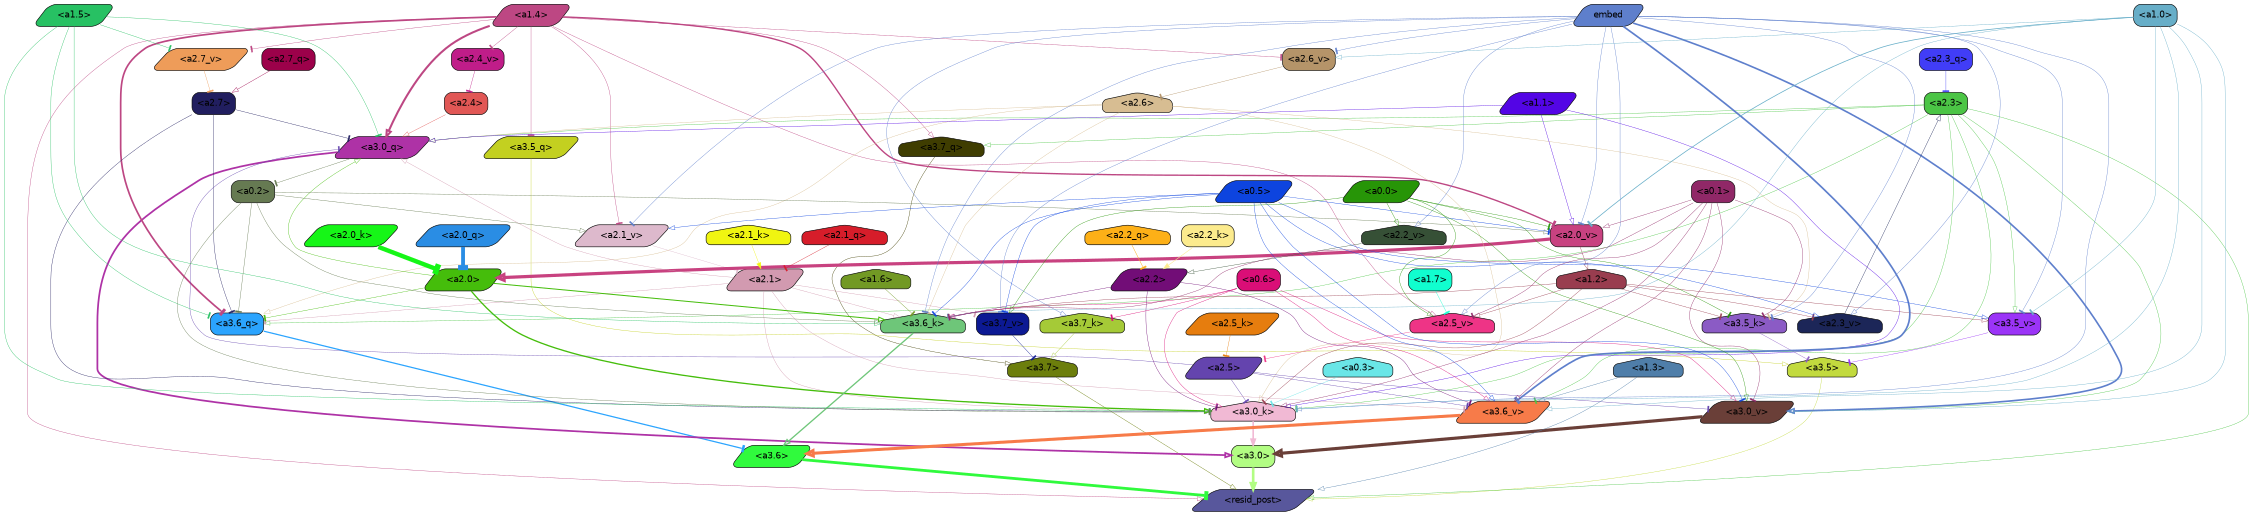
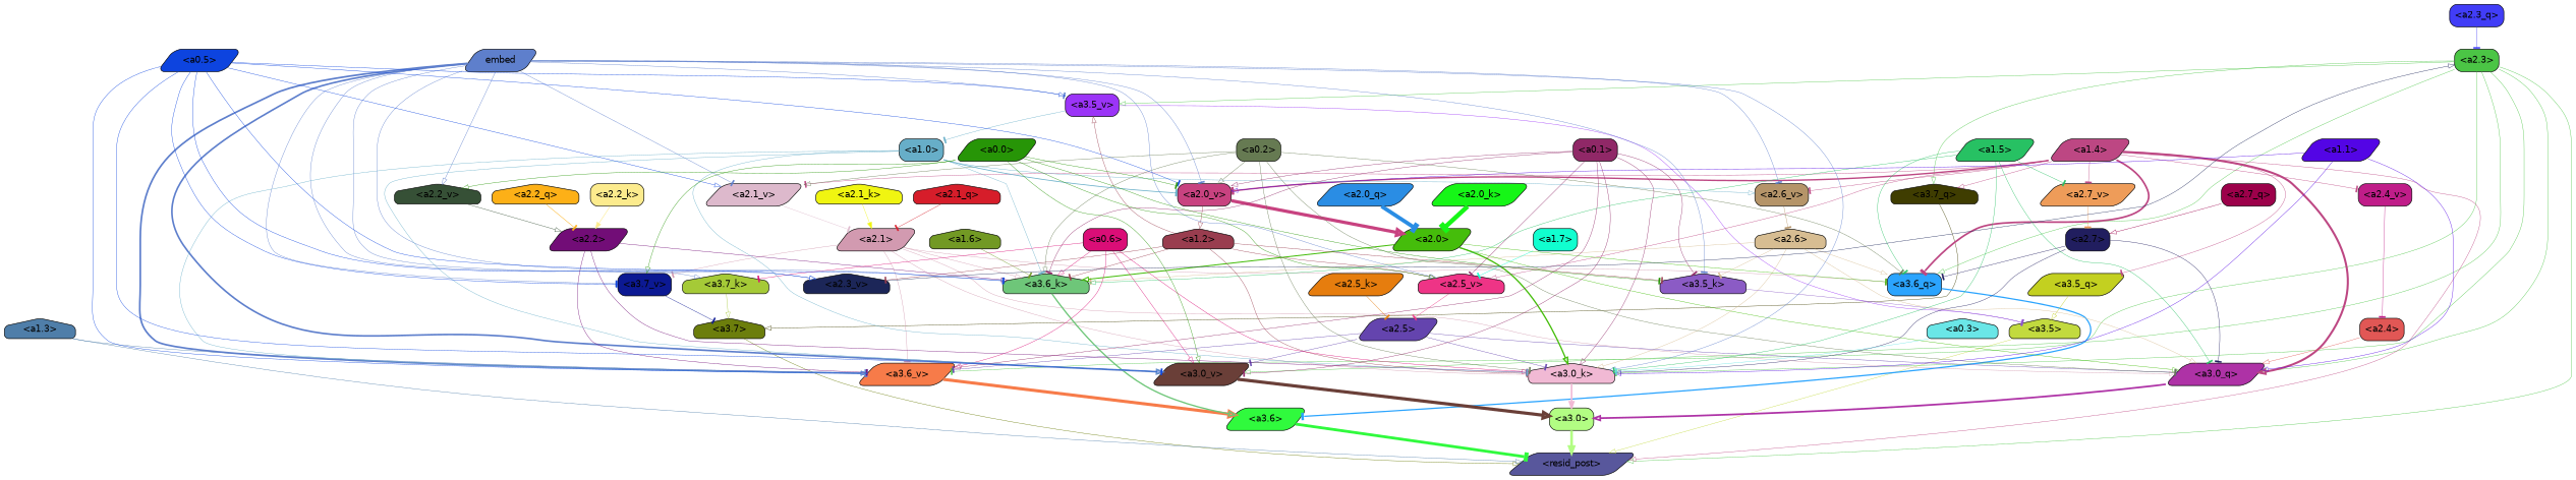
  strict digraph {
    fontname="DejaVu Sans"
    splines=true
    node [color=black fontname="DejaVu Sans" shape=parallelogram style="filled, rounded"]
    edge [arrowhead=tee color="#5e7fcc" fontname="DejaVu Sans" penwidth=0.6]
    "<a3.7>" [fillcolor="#6c7e0c" shape=house]
    "<resid_post>" [fillcolor="#58579c"]
    "<a3.6>" [fillcolor="#30fa3d"]
    "<a3.5>" [fillcolor="#c2da3e" shape=house]
    "<a3.0>" [fillcolor="#b2fd83" shape=box]
    "<a2.3>" [fillcolor="#4bc545" shape=box]
    "<a3.7_q>" [fillcolor="#3f3d01" shape=house]
    "<a3.6_q>" [fillcolor="#2ba4fe" shape=box]
    "<a3.0_q>" [fillcolor="#ae32a6"]
    "<a3.0_k>" [fillcolor="#f1b9d4" shape=house]
    "<a3.6_v>" [fillcolor="#f77b49"]
    "<a3.5_v>" [fillcolor="#9b34f7" shape=box]
    "<a3.0_v>" [fillcolor="#6a3f38"]
    "<a1.4>" [fillcolor="#bd4783"]
    "<a3.5_q>" [fillcolor="#c3d020"]
    "<a2.7_v>" [fillcolor="#ee9c59"]
    "<a2.6_v>" [fillcolor="#b59469" shape=box]
    "<a2.5_v>" [fillcolor="#ee3486" shape=house]
    "<a2.4_v>" [fillcolor="#c01d89" shape=box]
    "<a2.1_v>" [fillcolor="#ddb9cc"]
    "<a2.0_v>" [fillcolor="#c84280" shape=box]
    "<a2.7>" [fillcolor="#211e5f" shape=box]
    "<a2.6>" [fillcolor="#d7bd92" shape=house]
    "<a2.5>" [fillcolor="#6444ae"]
    "<a2.4>" [fillcolor="#e15755" shape=box]
    "<a2.1>" [fillcolor="#d29ab0"]
    "<a2.0>" [fillcolor="#45bd0b"]
    "<a1.2>" [fillcolor="#993d4f" shape=house]
    "<a3.6_k>" [fillcolor="#6ec679" shape=house]
    "<a3.5_k>" [fillcolor="#8b5bc5" shape=house]
    "<a3.7_v>" [fillcolor="#0c1993" shape=box]
    "<a1.3>" [fillcolor="#4f7ea9" shape=house]
    "<a3.7_k>" [fillcolor="#a5ca37" shape=house]
    "<a1.5>" [fillcolor="#27c163"]
    "<a0.2>" [fillcolor="#667a52" shape=box]
    "<a1.1>" [fillcolor="#5305e5"]
    "<a0.6>" [fillcolor="#da0e77" shape=box]
    embed [fillcolor="#5e7fcc"]
    "<a2.3_v>" [fillcolor="#1c2658" shape=house]
    "<a2.2_v>" [fillcolor="#365036" shape=house]
    "<a2.2>" [fillcolor="#720d77"]
    "<a1.6>" [fillcolor="#729924" shape=house]
    "<a1.0>" [fillcolor="#67aec8" shape=box]
    "<a0.5>" [fillcolor="#0d44df"]
    "<a0.1>" [fillcolor="#902867" shape=box]
    "<a0.0>" [fillcolor="#279507"]
    "<a0.3>" [fillcolor="#6ae6e7" shape=house]
    "<a2.7_q>" [fillcolor="#9c014a" shape=box]
    "<a2.3_q>" [fillcolor="#413df7" shape=box]
    "<a2.2_q>" [fillcolor="#fdb017" shape=house]
    "<a2.1_q>" [fillcolor="#d61d2a" shape=house]
    "<a2.0_q>" [fillcolor="#2a8de4"]
    "<a2.5_k>" [fillcolor="#e67d0e"]
    "<a2.2_k>" [fillcolor="#fceb8d" shape=box]
    "<a2.1_k>" [fillcolor="#f0f511" shape=house]
    "<a2.0_k>" [fillcolor="#16f617"]
    "<a1.7>" [fillcolor="#11fecf" shape=box]
    "<a3.7>" -> "<resid_post>" [arrowhead=onormal color="#6c7e0c" penwidth=0.6239100098609924]
    "<a3.6>" -> "<resid_post>" [color="#30fa3d" penwidth=4.569062113761902]
    "<a3.5>" -> "<resid_post>" [arrowhead=onormal color="#c2da3e"]
    "<a3.0>" -> "<resid_post>" [color="#b2fd83" penwidth=4.283544182777405 arrowhead=""]
    "<a2.3>" -> "<resid_post>" [arrowhead=onormal color="#4bc545"]
    "<a2.3>" -> "<a3.7_q>" [arrowhead=onormal color="#4bc545"]
    "<a2.3>" -> "<a3.6_q>" [arrowhead=onormal color="#4bc545"]
    "<a2.3>" -> "<a3.0_q>" [arrowhead=onormal color="#4bc545"]
    "<a2.3>" -> "<a3.0_k>" [color="#4bc545"]
    "<a2.3>" -> "<a3.6_v>" [color="#4bc545"]
    "<a2.3>" -> "<a3.5_v>" [arrowhead=onormal color="#4bc545"]
    "<a2.3>" -> "<a3.0_v>" [arrowhead=onormal color="#4bc545"]
    "<a3.7_q>" -> "<a3.7>" [arrowhead=onormal color="#3f3d01"]
    "<a3.6_q>" -> "<a3.6>" [color="#2ba4fe" penwidth=2.0347584784030914]
    "<a3.0_q>" -> "<a3.0>" [arrowhead=onormal color="#ae32a6" penwidth=2.8635367155075073]
    "<a3.0_k>" -> "<a3.0>" [color="#f1b9d4" penwidth=2.632905662059784 arrowhead=""]
    "<a3.6_v>" -> "<a3.6>" [arrowhead=onormal color="#f77b49" penwidth=4.981305837631226]
    "<a3.5_v>" -> "<a3.5>" [color="#9b34f7"]
    "<a3.0_v>" -> "<a3.0>" [arrowhead=onormal color="#6a3f38" penwidth=5.168330669403076]
    "<a1.4>" -> "<resid_post>" [arrowhead=onormal color="#bd4783"]
    "<a1.4>" -> "<a3.7_q>" [arrowhead=onormal color="#bd4783"]
    "<a1.4>" -> "<a3.6_q>" [color="#bd4783" penwidth=2.7934007048606873]
    "<a1.4>" -> "<a3.0_q>" [arrowhead=onormal color="#bd4783" penwidth=3.340754985809326]
    "<a1.4>" -> "<a3.5_q>" [color="#bd4783"]
    "<a1.4>" -> "<a2.7_v>" [color="#bd4783"]
    "<a1.4>" -> "<a2.6_v>" [color="#bd4783"]
    "<a1.4>" -> "<a2.5_v>" [arrowhead=onormal color="#bd4783"]
    "<a1.4>" -> "<a2.4_v>" [color="#bd4783"]
    "<a1.4>" -> "<a2.1_v>" [color="#bd4783"]
    "<a1.4>" -> "<a2.0_v>" [color="#bd4783" penwidth=2.268759250640869]
    "<a3.5_q>" -> "<a3.5>" [arrowhead=onormal color="#c3d020"]
    "<a2.7_v>" -> "<a2.7>" [color="#ee9c59"]
    "<a2.6_v>" -> "<a2.6>" [color="#b59469"]
    "<a2.5_v>" -> "<a2.5>" [color="#ee3486"]
    "<a2.4_v>" -> "<a2.4>" [color="#c01d89"]
    "<a2.1_v>" -> "<a2.1>" [color="#ddb9cc"]
    "<a2.0_v>" -> "<a2.0>" [arrowhead=onormal color="#c84280" penwidth=5.231471925973892]
    "<a2.0_v>" -> "<a1.2>" [arrowhead=onormal color="#993d4f"]
    "<a2.7>" -> "<a3.6_q>" [color="#211e5f"]
    "<a2.7>" -> "<a3.0_q>" [color="#211e5f"]
    "<a2.7>" -> "<a3.0_k>" [arrowhead=onormal color="#211e5f"]
    "<a2.6>" -> "<a3.6_q>" [arrowhead=onormal color="#d7bd92"]
    "<a2.6>" -> "<a3.0_q>" [arrowhead=onormal color="#d7bd92"]
    "<a2.6>" -> "<a3.0_k>" [arrowhead=onormal color="#d7bd92"]
    "<a2.6>" -> "<a3.6_k>" [color="#d7bd92"]
    "<a2.6>" -> "<a3.5_k>" [color="#d7bd92"]
    "<a2.5>" -> "<a3.0_q>" [color="#6444ae"]
    "<a2.5>" -> "<a3.0_k>" [color="#6444ae"]
    "<a2.5>" -> "<a3.6_v>" [color="#6444ae"]
    "<a2.5>" -> "<a3.0_v>" [color="#6444ae"]
    "<a2.4>" -> "<a3.0_q>" [arrowhead=onormal color="#e15755"]
    "<a2.1>" -> "<a3.6_q>" [color="#d29ab0"]
    "<a2.1>" -> "<a3.0_q>" [arrowhead=onormal color="#d29ab0"]
    "<a2.1>" -> "<a3.0_k>" [color="#d29ab0"]
    "<a2.1>" -> "<a3.6_v>" [color="#d29ab0"]
    "<a2.1>" -> "<a3.6_k>" [arrowhead=onormal color="#d29ab0"]
    "<a2.1>" -> "<a3.7_v>" [color="#d29ab0"]
    "<a2.0>" -> "<a3.6_q>" [color="#45bd0b"]
    "<a2.0>" -> "<a3.0_q>" [arrowhead=onormal color="#45bd0b"]
    "<a2.0>" -> "<a3.0_k>" [arrowhead=onormal color="#45bd0b" penwidth=2.161143198609352]
    "<a2.0>" -> "<a3.6_k>" [arrowhead=onormal color="#45bd0b" penwidth=1.6382827460765839]
    "<a1.2>" -> "<a3.0_k>" [color="#993d4f"]
    "<a1.2>" -> "<a3.5_v>" [arrowhead=onormal color="#993d4f"]
    "<a1.2>" -> "<a2.5_v>" [arrowhead=onormal color="#993d4f"]
    "<a1.2>" -> "<a3.6_k>" [color="#993d4f"]
    "<a1.2>" -> "<a3.5_k>" [color="#993d4f"]
    "<a1.2>" -> "<a2.3_v>" [color="#993d4f"]
    "<a3.6_k>" -> "<a3.6>" [arrowhead=onormal color="#6ec679" penwidth=2.1760786175727844]
    "<a3.5_k>" -> "<a3.5>" [color="#8b5bc5"]
    "<a3.7_v>" -> "<a3.7>" [color="#0c1993"]
    "<a1.3>" -> "<resid_post>" [arrowhead=onormal color="#4f7ea9"]
    "<a1.3>" -> "<a3.6_v>" [arrowhead=onormal color="#4f7ea9"]
    "<a3.7_k>" -> "<a3.7>" [arrowhead=onormal color="#a5ca37"]
    "<a1.5>" -> "<a3.6_q>" [color="#27c163"]
    "<a1.5>" -> "<a3.0_q>" [color="#27c163"]
    "<a1.5>" -> "<a3.0_k>" [color="#27c163"]
    "<a1.5>" -> "<a2.7_v>" [color="#27c163"]
    "<a1.5>" -> "<a3.6_k>" [arrowhead=onormal color="#27c163"]
    "<a0.2>" -> "<a3.6_q>" [color="#667a52"]
-   "<a3.0_q>" -> "<a0.2>" [color="#667a52"]
+   "<a0.2>" -> "<a3.0_q>" [color="#667a52"]
    "<a0.2>" -> "<a3.0_k>" [color="#667a52"]
    "<a0.2>" -> "<a2.1_v>" [arrowhead=onormal color="#667a52"]
    "<a0.2>" -> "<a2.0_v>" [arrowhead=onormal color="#667a52"]
    "<a0.2>" -> "<a3.6_k>" [arrowhead=onormal color="#667a52"]
    "<a1.1>" -> "<a3.0_q>" [arrowhead=onormal color="#5305e5"]
    "<a1.1>" -> "<a3.0_k>" [arrowhead=onormal color="#5305e5"]
    "<a1.1>" -> "<a2.0_v>" [arrowhead=onormal color="#5305e5"]
    "<a0.6>" -> "<a3.0_k>" [arrowhead=onormal color="#da0e77"]
    "<a0.6>" -> "<a3.6_v>" [arrowhead=onormal color="#da0e77"]
    "<a0.6>" -> "<a3.0_v>" [arrowhead=onormal color="#da0e77"]
    "<a0.6>" -> "<a3.6_k>" [arrowhead=onormal color="#da0e77"]
    "<a0.6>" -> "<a3.7_k>" [color="#da0e77"]
    embed -> "<a3.0_k>" [arrowhead=onormal]
    embed -> "<a3.6_v>" [penwidth=2.7825746536254883]
    embed -> "<a3.5_v>"
    embed -> "<a3.0_v>" [arrowhead=onormal penwidth=2.6950180530548096]
    embed -> "<a2.6_v>"
    embed -> "<a2.5_v>" [arrowhead=onormal]
    embed -> "<a2.1_v>"
    embed -> "<a2.0_v>"
    embed -> "<a3.6_k>"
    embed -> "<a3.5_k>"
    embed -> "<a3.7_v>"
    embed -> "<a3.7_k>" [arrowhead=onormal]
    embed -> "<a2.3_v>" [arrowhead=onormal]
    embed -> "<a2.2_v>" [arrowhead=onormal]
    "<a2.3_v>" -> "<a2.3>" [arrowhead=onormal color="#1c2658"]
    "<a2.2_v>" -> "<a2.2>" [arrowhead=onormal color="#365036"]
    "<a2.2>" -> "<a3.0_k>" [color="#720d77"]
    "<a2.2>" -> "<a3.6_v>" [color="#720d77"]
    "<a2.2>" -> "<a3.6_k>" [arrowhead=onormal color="#720d77"]
    "<a1.6>" -> "<a3.6_k>" [color="#729924"]
    "<a1.0>" -> "<a3.0_k>" [color="#67aec8"]
    "<a1.0>" -> "<a3.6_v>" [arrowhead=onormal color="#67aec8"]
-   "<a1.0>" -> "<a3.5_v>" [color="#67aec8"]
+   "<a3.5_v>" -> "<a1.0>" [color="#67aec8"]
    "<a1.0>" -> "<a3.0_v>" [arrowhead=onormal color="#67aec8"]
    "<a1.0>" -> "<a2.6_v>" [arrowhead=onormal color="#67aec8"]
    "<a1.0>" -> "<a2.0_v>" [color="#67aec8" penwidth=1.2213096618652344]
    "<a1.0>" -> "<a3.6_k>" [color="#67aec8"]
    "<a0.5>" -> "<a3.6_v>" [arrowhead=onormal color="#0d44df"]
    "<a0.5>" -> "<a3.5_v>" [arrowhead=onormal color="#0d44df"]
    "<a0.5>" -> "<a3.0_v>" [color="#0d44df"]
    "<a0.5>" -> "<a2.1_v>" [arrowhead=onormal color="#0d44df"]
    "<a0.5>" -> "<a2.0_v>" [color="#0d44df"]
    "<a0.5>" -> "<a3.6_k>" [color="#0d44df"]
    "<a0.5>" -> "<a3.7_v>" [color="#0d44df"]
    "<a0.5>" -> "<a2.3_v>" [arrowhead=onormal color="#0d44df"]
    "<a0.1>" -> "<a3.0_k>" [arrowhead=onormal color="#902867"]
    "<a0.1>" -> "<a3.6_v>" [arrowhead=onormal color="#902867"]
    "<a0.1>" -> "<a3.0_v>" [color="#902867"]
    "<a0.1>" -> "<a2.5_v>" [color="#902867"]
    "<a0.1>" -> "<a2.0_v>" [arrowhead=onormal color="#902867"]
    "<a0.1>" -> "<a3.6_k>" [color="#902867"]
    "<a0.1>" -> "<a3.5_k>" [color="#902867"]
    "<a0.0>" -> "<a3.0_v>" [arrowhead=onormal color="#279507"]
    "<a0.0>" -> "<a2.5_v>" [arrowhead=onormal color="#279507"]
    "<a0.0>" -> "<a2.0_v>" [color="#279507"]
    "<a0.0>" -> "<a3.5_k>" [color="#279507"]
    "<a0.0>" -> "<a3.7_v>" [arrowhead=onormal color="#279507"]
    "<a0.0>" -> "<a2.2_v>" [arrowhead=onormal color="#279507"]
    "<a0.3>" -> "<a3.0_k>" [color="#6ae6e7"]
    "<a2.7_q>" -> "<a2.7>" [arrowhead=onormal color="#9c014a"]
    "<a2.3_q>" -> "<a2.3>" [color="#413df7"]
    "<a2.2_q>" -> "<a2.2>" [color="#fdb017" penwidth=0.7553567886352539]
    "<a2.1_q>" -> "<a2.1>" [color="#d61d2a"]
    "<a2.0_q>" -> "<a2.0>" [color="#2a8de4" penwidth=6.256794691085815]
    "<a2.5_k>" -> "<a2.5>" [color="#e67d0e"]
    "<a2.2_k>" -> "<a2.2>" [color="#fceb8d" penwidth=0.8854708671569824 arrowhead=""]
    "<a2.1_k>" -> "<a2.1>" [color="#f0f511" arrowhead=""]
    "<a2.0_k>" -> "<a2.0>" [color="#16f617" penwidth=7.231504917144775]
    "<a1.7>" -> "<a2.5_v>" [color="#11fecf"]
  }
